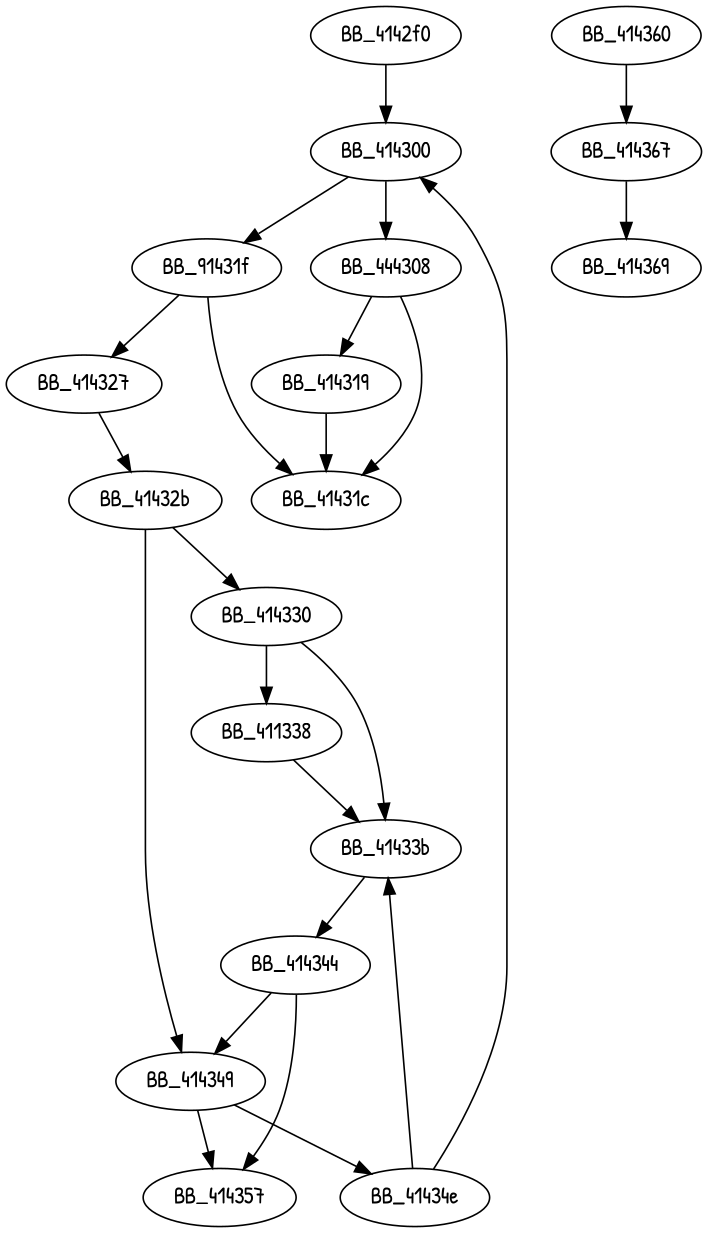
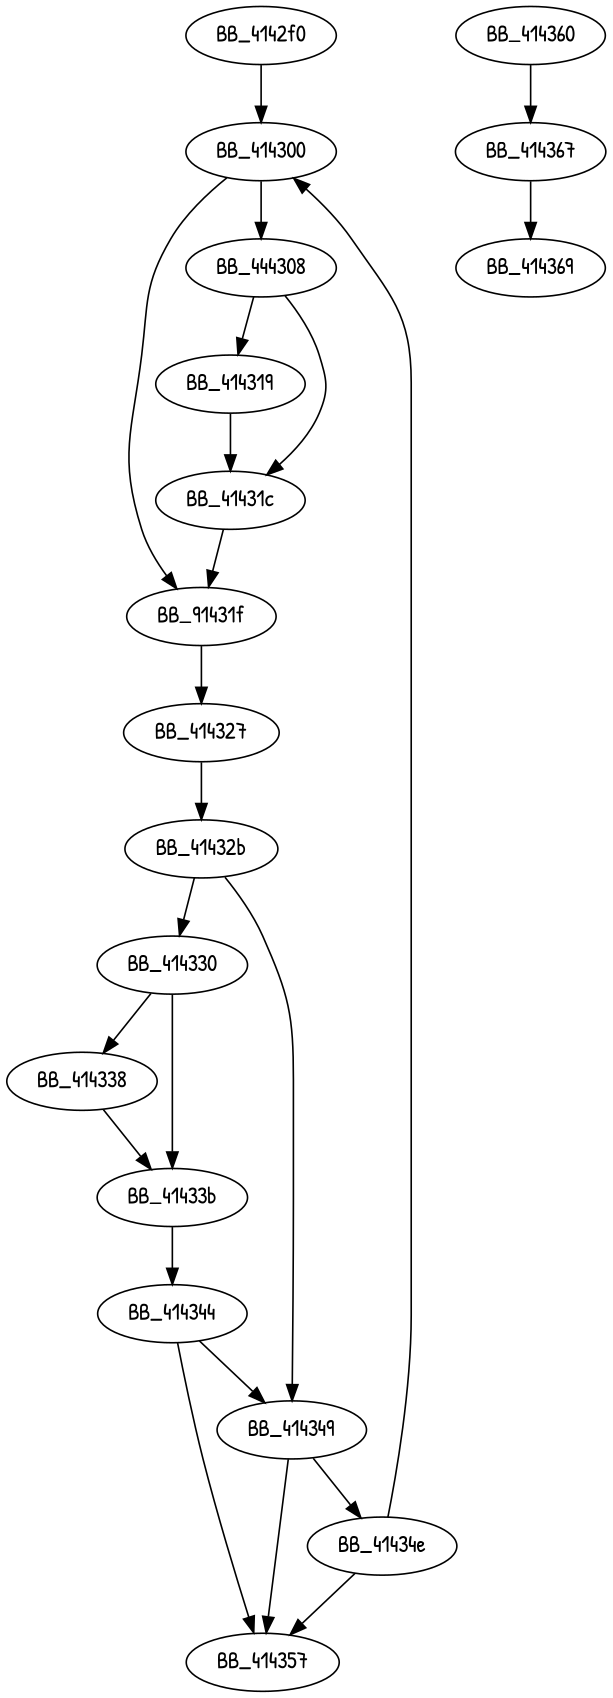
  digraph {
    fontname="Patrick Hand"
    node [fontname="Patrick Hand"]
    edge [fontname="Patrick Hand"]
    BB_4142f0
    BB_414300
    n3 [label=BB_444308]
    n4 [label=BB_91431f]
    BB_414319
    BB_41431c
    BB_414327
    BB_41432b
    BB_414330
    BB_414349
    BB_41433b
-   BB_414338 [label=BB_411338]
+   BB_414338
    BB_414344
    BB_414357
    BB_41434e
    BB_414360
    BB_414367
    BB_414369
    BB_4142f0 -> BB_414300
    BB_414300 -> n3
    BB_414300 -> n4
    n3 -> BB_414319
    n3 -> BB_41431c
    n4 -> BB_414327
    BB_414319 -> BB_41431c
-   n4 -> BB_41431c
+   BB_41431c -> n4
    BB_414327 -> BB_41432b
    BB_41432b -> BB_414330
    BB_41432b -> BB_414349
    BB_414330 -> BB_41433b
    BB_414330 -> BB_414338
    BB_414349 -> BB_414357
    BB_414349 -> BB_41434e
    BB_41433b -> BB_414344
    BB_414338 -> BB_41433b
    BB_414344 -> BB_414349
    BB_414344 -> BB_414357
    BB_41434e -> BB_414300
-   BB_41434e -> BB_41433b
+   BB_41434e -> BB_414357
    BB_414360 -> BB_414367
    BB_414367 -> BB_414369
  }
